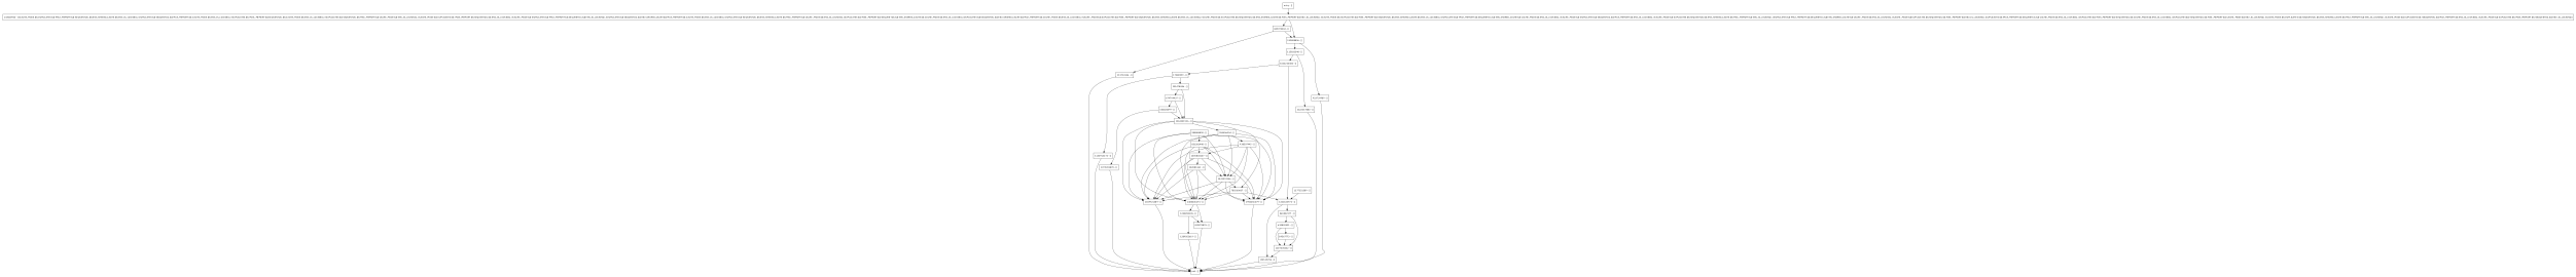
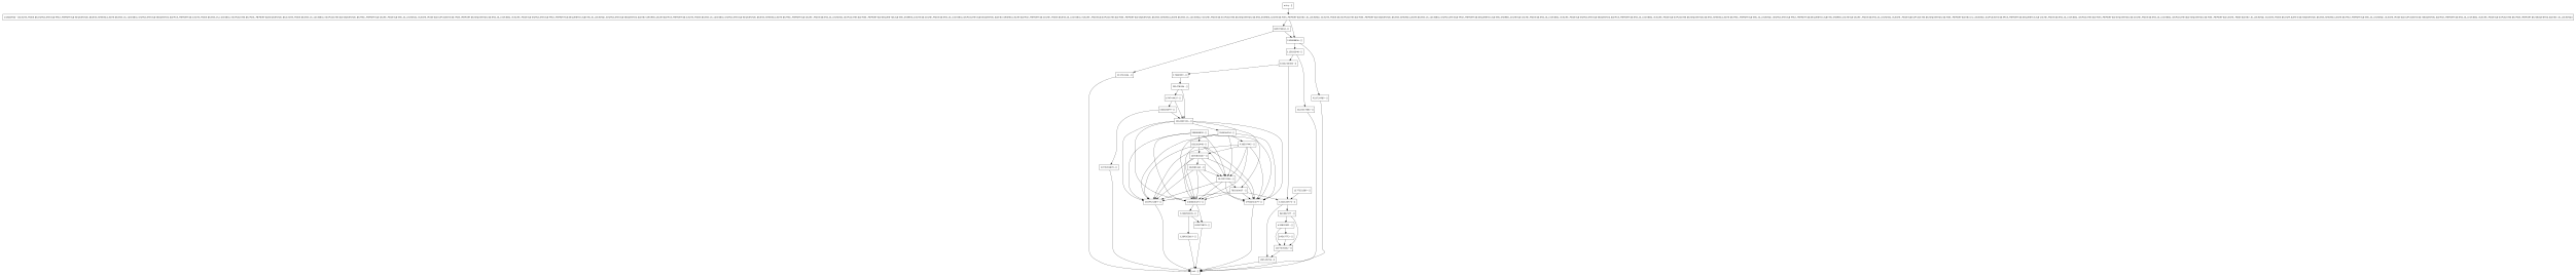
  digraph {
    fontname="IBM Plex Sans"
    node [fontname="IBM Plex Sans" shape=record]
    edge [fontname="IBM Plex Sans"]
    n1 [label="152881361 - []"]
    n2 [label="1950256679 - []"]
    n3 [label="1659721389 - []"]
    n4 [label="1485606175 - []"]
    n5 [label="1541074146 - []"]
    n6 [label="exit - []"]
    n7 [label="1255890105 - []"]
    n8 [label="432871891 - []"]
    n9 [label="780260607 - []"]
    n10 [label="849375034 - []"]
    n11 [label="111714136 - []"]
    n12 [label="242808836 - []"]
    n13 [label="115832348 - []"]
    n14 [label="923729989 - []"]
    n15 [label="1321633770 - []"]
    n16 [label="1277251389 - []"]
    n17 [label="1035804167 - []"]
    n18 [label="2122217080 - []"]
    n19 [label="1022260400 - []"]
    n20 [label="17080999 - []"]
    n21 [label="593519296 - []"]
    n22 [label="652826097 - []"]
    n23 [label="1263251926 - []"]
    n24 [label="1379201870 - []"]
    n25 [label="954456054 - []"]
    n26 [label="285884890 - []"]
    n27 [label="831281448 - []"]
    n28 [label="1289052619 - []"]
    n29 [label="938507445 - []"]
    n30 [label="860802177 - []"]
    n31 [label="201478856 - []"]
-   n32 [label="1132914172 - []"]
    n33 [label="1119635642 - []"]
    n34 [label="620802591 - []"]
    n35 [label="674744437 - []"]
    n36 [label="89567773 - []"]
    n37 [label="143018920 - [(!CACHE_MODE && DUPLICATES && !MAX_MEMORY && !SEQUENTIAL && ENV_SHARED_CACHE && ENV_IS_LOCKING), (DUPLICATES && SEQUENTIAL && MAX_MEMORY && CACHE_MODE && ENV_IS_LOCKING), (!DUPLICATES && !MAX_MEMORY && SEQUENTIAL && CACHE_MODE && ENV_IS_LOCKING), (!DUPLICATES && SEQUENTIAL && MAX_MEMORY && CACHE_MODE && ENV_IS_LOCKING), (!CACHE_MODE && DUPLICATES && !MAX_MEMORY && SEQUENTIAL && ENV_IS_LOCKING), (!CACHE_MODE && !DUPLICATES && !MAX_MEMORY && SEQUENTIAL && ENV_IS_LOCKING), (!DUPLICATES && SEQUENTIAL && ENV_SHARED_CACHE && MAX_MEMORY && CACHE_MODE && ENV_IS_LOCKING), (DUPLICATES && !SEQUENTIAL && ENV_SHARED_CACHE && MAX_MEMORY && CACHE_MODE && ENV_IS_LOCKING), (DUPLICATES && !MAX_MEMORY && !SEQUENTIAL && ENV_SHARED_CACHE && CACHE_MODE && ENV_IS_LOCKING), (DUPLICATES && SEQUENTIAL && ENV_SHARED_CACHE && MAX_MEMORY && CACHE_MODE && ENV_IS_LOCKING), (!CACHE_MODE && DUPLICATES && !MAX_MEMORY && SEQUENTIAL && ENV_SHARED_CACHE && ENV_IS_LOCKING), (!CACHE_MODE && !DUPLICATES && SEQUENTIAL && ENV_SHARED_CACHE && MAX_MEMORY && ENV_IS_LOCKING), (!CACHE_MODE && !DUPLICATES && !MAX_MEMORY && SEQUENTIAL && ENV_SHARED_CACHE && ENV_IS_LOCKING), (DUPLICATES && !MAX_MEMORY && SEQUENTIAL && ENV_SHARED_CACHE && CACHE_MODE && ENV_IS_LOCKING), (!CACHE_MODE && !DUPLICATES && SEQUENTIAL && MAX_MEMORY && ENV_IS_LOCKING), (!CACHE_MODE && DUPLICATES && SEQUENTIAL && ENV_SHARED_CACHE && MAX_MEMORY && ENV_IS_LOCKING), (!DUPLICATES && !MAX_MEMORY && SEQUENTIAL && ENV_SHARED_CACHE && CACHE_MODE && ENV_IS_LOCKING), (!CACHE_MODE && DUPLICATES && SEQUENTIAL && MAX_MEMORY && ENV_IS_LOCKING), (DUPLICATES && !MAX_MEMORY && SEQUENTIAL && CACHE_MODE && ENV_IS_LOCKING), (DUPLICATES && !MAX_MEMORY && !SEQUENTIAL && CACHE_MODE && ENV_IS_LOCKING), (DUPLICATES && !SEQUENTIAL && MAX_MEMORY && CACHE_MODE && ENV_IS_LOCKING), (!CACHE_MODE && DUPLICATES && !SEQUENTIAL && ENV_SHARED_CACHE && MAX_MEMORY && ENV_IS_LOCKING), (!CACHE_MODE && DUPLICATES && !SEQUENTIAL && MAX_MEMORY && ENV_IS_LOCKING), (!CACHE_MODE && DUPLICATES && !MAX_MEMORY && !SEQUENTIAL && ENV_IS_LOCKING)]"]
    n38 [label="entry - []"]
    n1 -> n2
    n1 -> n3
    n1 -> n4
+   n1 -> n5
    n2 -> n6
    n3 -> n6
    n4 -> n7
    n4 -> n8
    n5 -> n2
    n5 -> n3
    n5 -> n4
    n5 -> n9
    n7 -> n8
    n7 -> n28
    n8 -> n6
    n9 -> n2
    n9 -> n3
    n9 -> n4
    n9 -> n15
    n10 -> n11
    n10 -> n12
    n11 -> n6
    n12 -> n13
    n12 -> n14
    n13 -> n18
    n13 -> n19
    n14 -> n6
    n15 -> n21
    n15 -> n30
    n16 -> n15
    n17 -> n1
    n17 -> n2
    n17 -> n3
    n17 -> n4
    n17 -> n5
    n18 -> n6
    n19 -> n15
    n19 -> n20
    n20 -> n31
-   n20 -> n32
    n21 -> n6
    n22 -> n23
    n22 -> n24
    n23 -> n2
    n23 -> n3
    n23 -> n4
    n23 -> n9
    n23 -> n25
    n24 -> n6
    n25 -> n2
    n25 -> n3
    n25 -> n4
    n25 -> n5
    n25 -> n29
    n26 -> n2
    n26 -> n3
    n26 -> n4
    n26 -> n5
    n26 -> n27
    n27 -> n2
    n27 -> n3
    n27 -> n4
    n27 -> n5
    n27 -> n17
    n28 -> n6
    n29 -> n2
    n29 -> n3
    n29 -> n4
    n29 -> n5
    n29 -> n17
    n30 -> n33
    n30 -> n34
    n31 -> n23
    n31 -> n35
-   n32 -> n6
    n33 -> n21
    n34 -> n33
    n34 -> n36
    n35 -> n22
    n35 -> n23
    n36 -> n33
    n37 -> n10
    n37 -> n12
    n38 -> n37
  }
